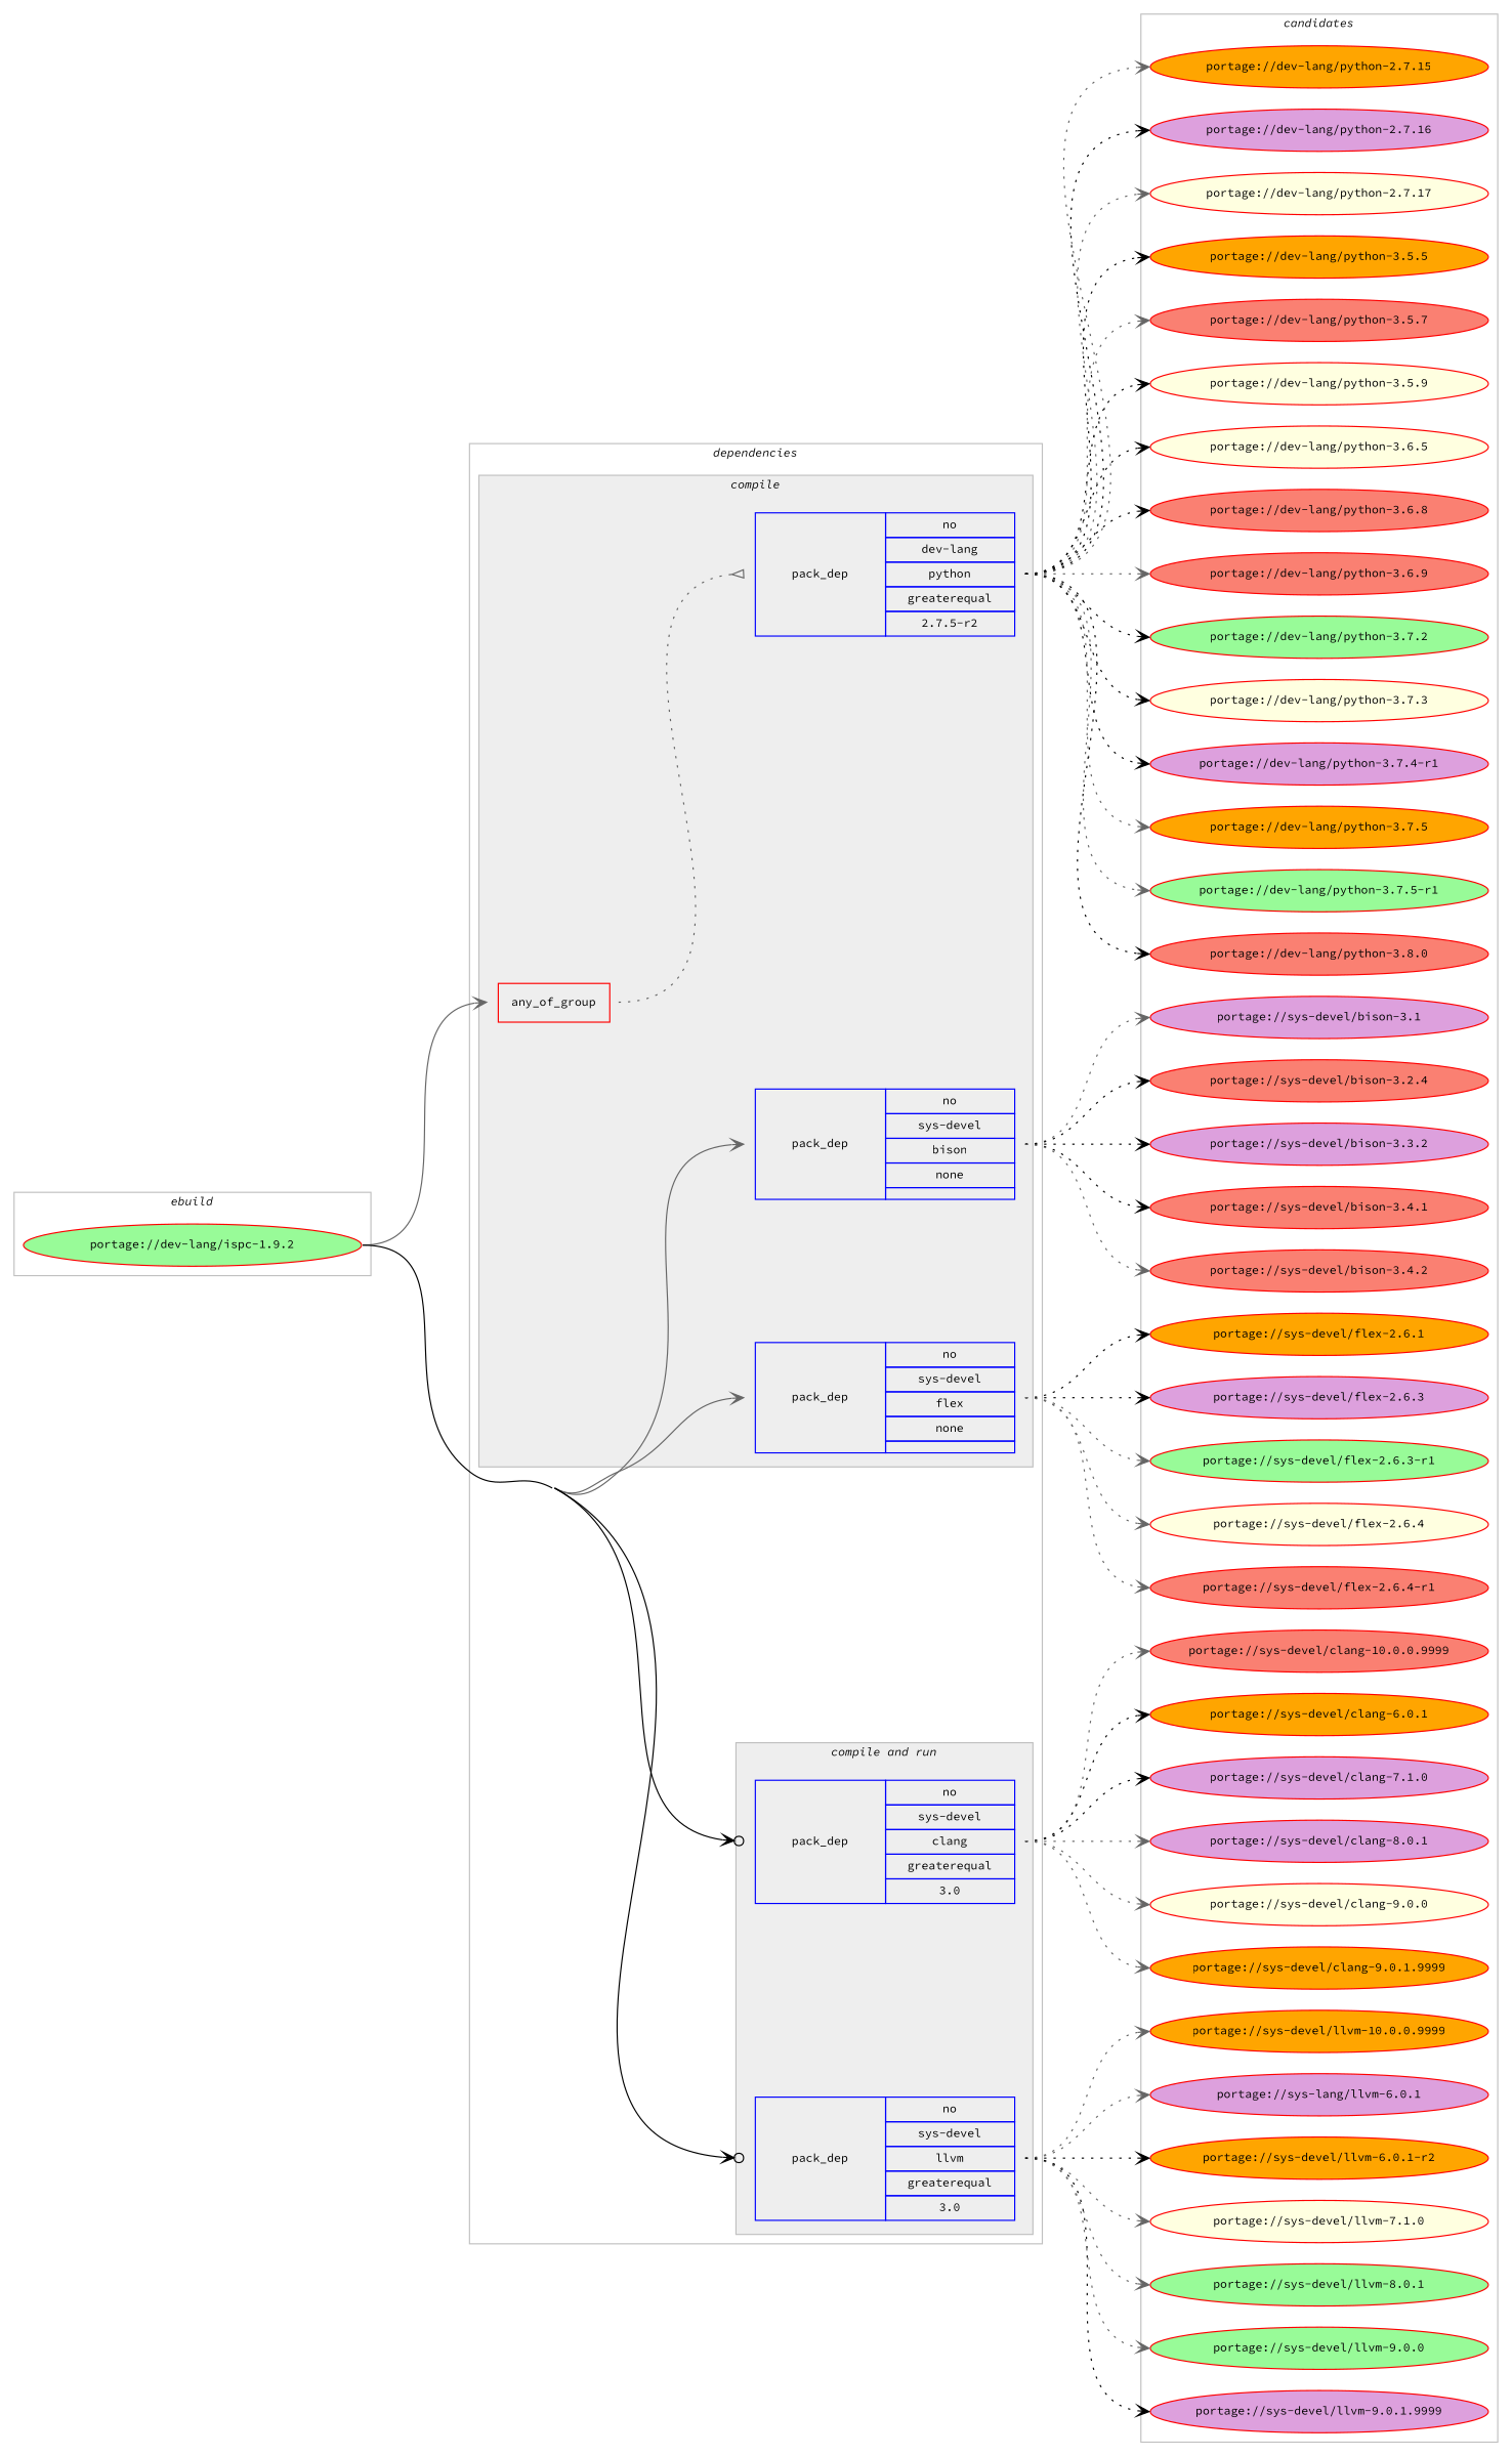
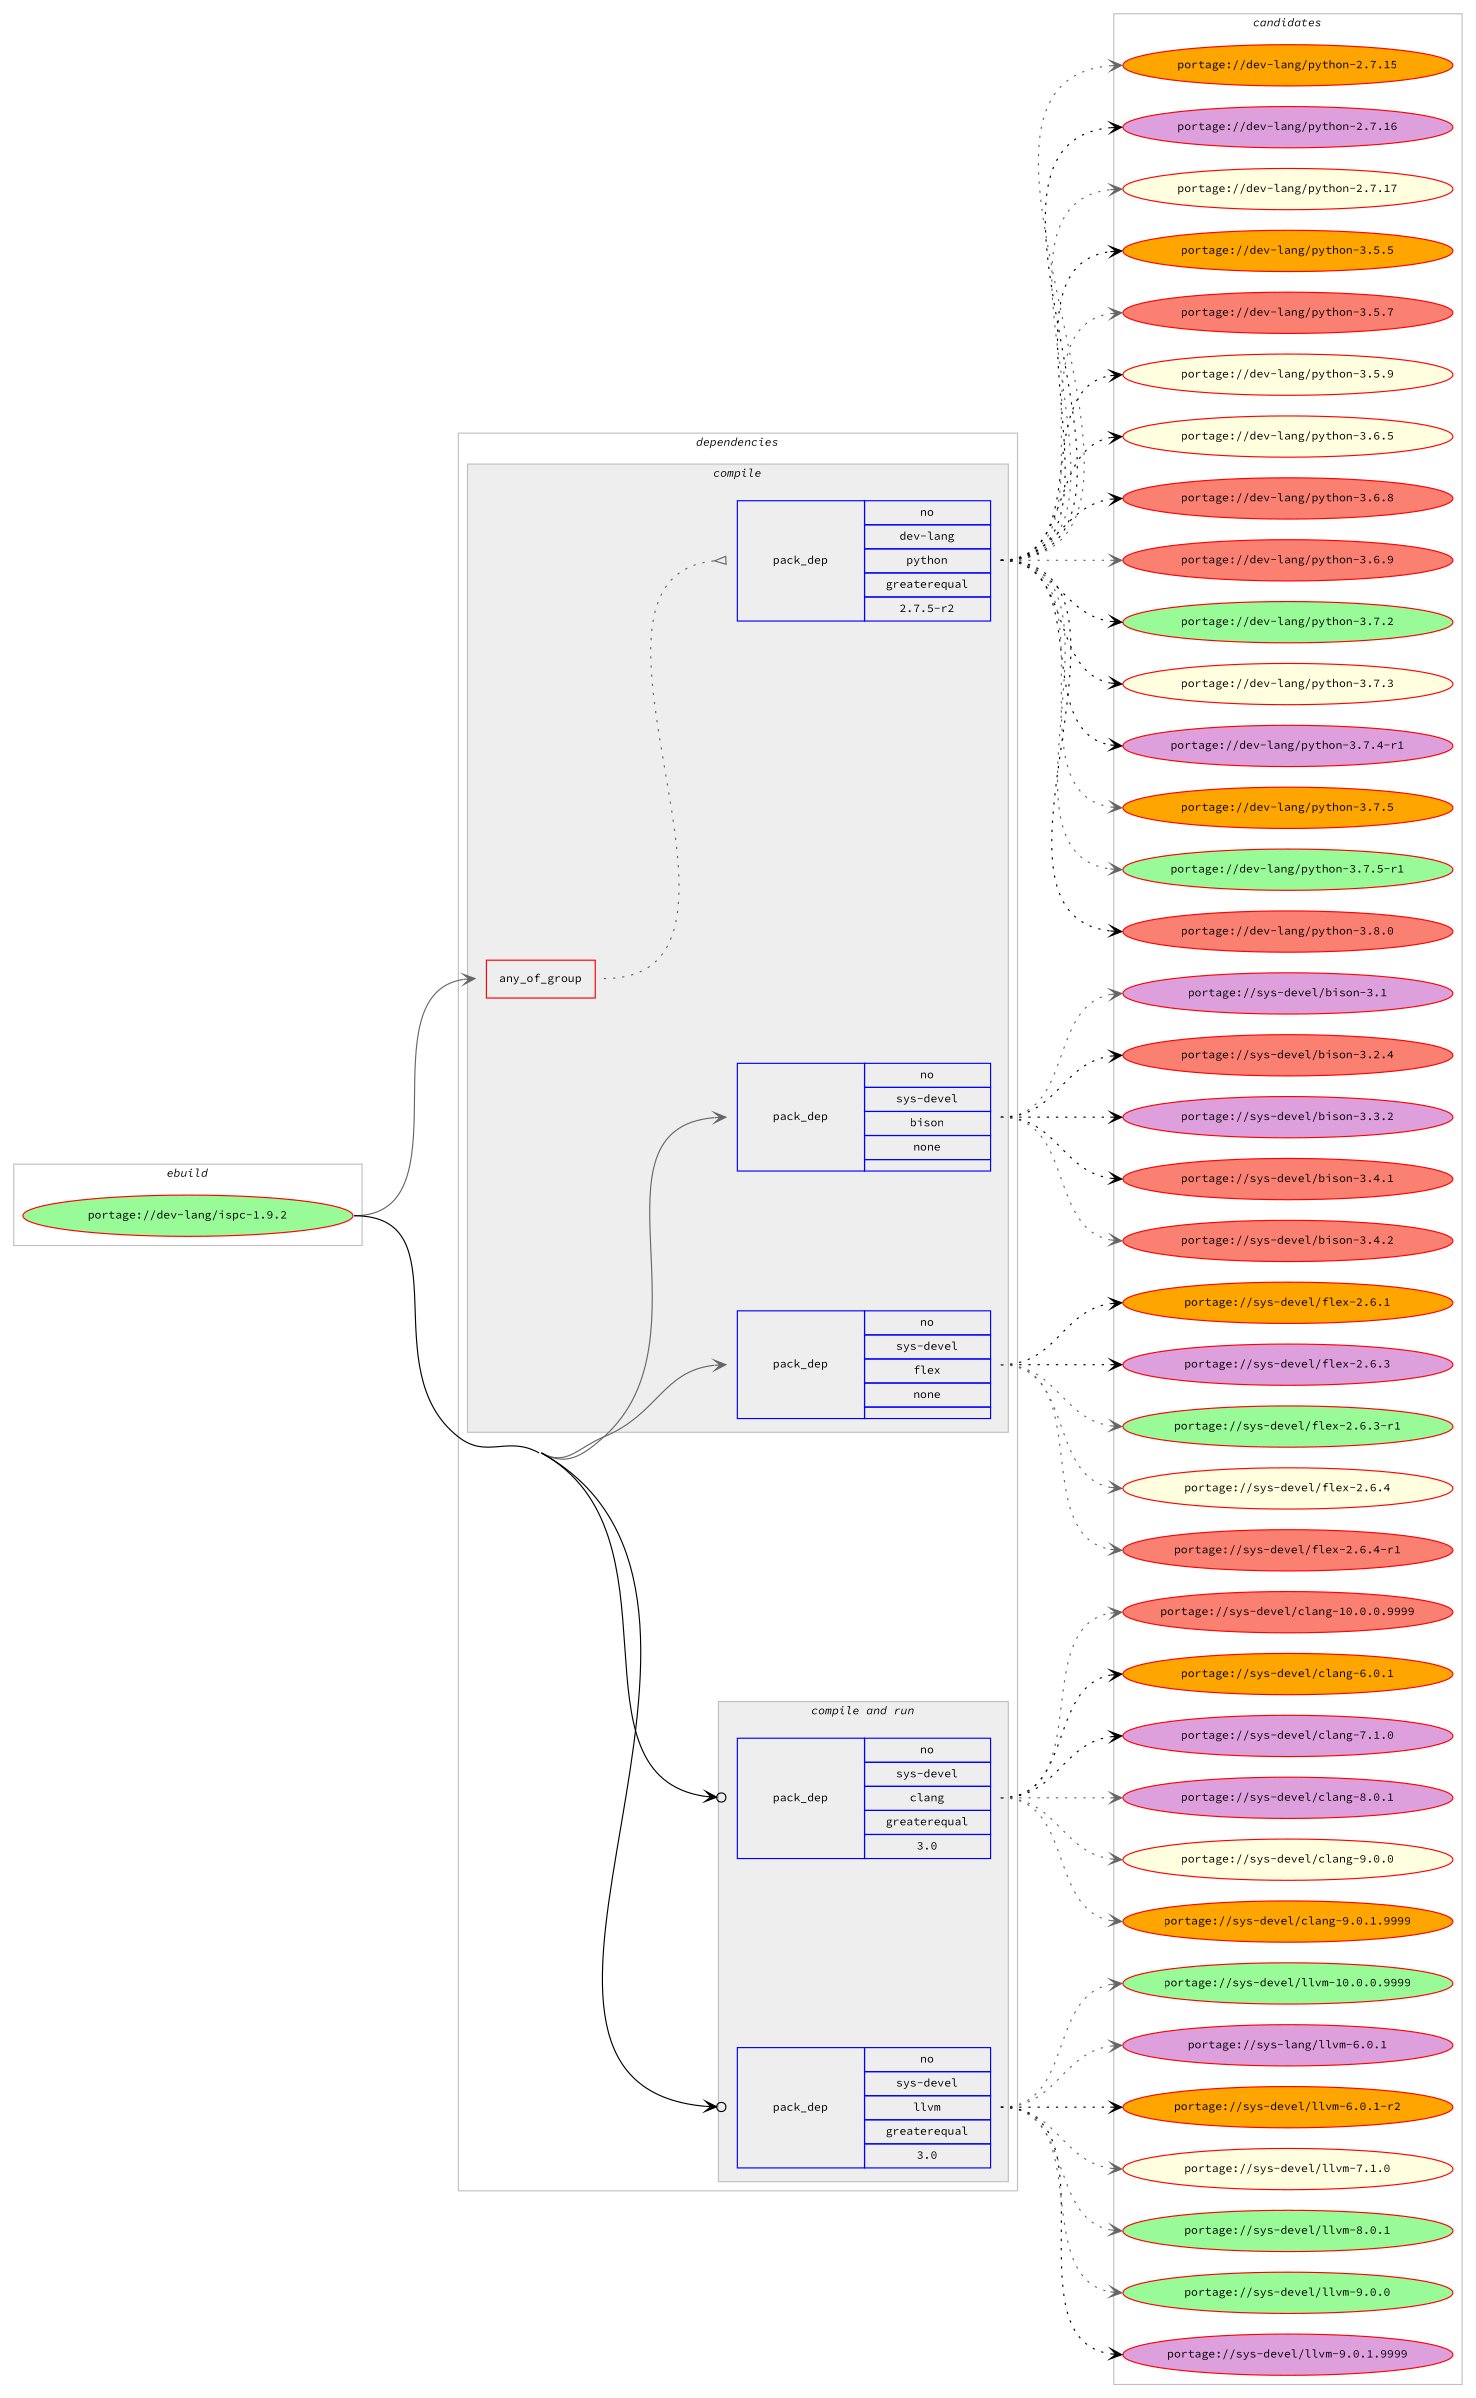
  digraph {
    compound=true
    concentrate=true
    fontname="Source Code Pro"
    fontsize=10
    newrank=true
    rankdir=LR
    ranksep=1.5
    node [color=red fillcolor=plum fontname="Source Code Pro" fontsize=10 style=filled]
    edge [arrowhead=vee color=gray40 fontname="Source Code Pro" headport=w style=dotted tailport=e weight=100]
    n1 [fillcolor=palegreen label="portage://dev-lang/ispc-1.9.2" width=4]
    n2 [color=blue label=<<TABLE BORDER="0" CELLBORDER="1" CELLSPACING="0" CELLPADDING="4" WIDTH="220"><TR><TD ROWSPAN="6" CELLPADDING="30">pack_dep</TD></TR><TR><TD WIDTH="110">no</TD></TR><TR><TD>dev-lang</TD></TR><TR><TD>python</TD></TR><TR><TD>greaterequal</TD></TR><TR><TD>2.7.5-r2</TD></TR></TABLE>> shape=none fillcolor="" style=""]
    n3 [label=<<TABLE BORDER="0" CELLBORDER="1" CELLSPACING="0" CELLPADDING="4"><TR><TD CELLPADDING="10">any_of_group</TD></TR></TABLE>> shape=none fillcolor="" style=""]
    n4 [color=blue label=<<TABLE BORDER="0" CELLBORDER="1" CELLSPACING="0" CELLPADDING="4" WIDTH="220"><TR><TD ROWSPAN="6" CELLPADDING="30">pack_dep</TD></TR><TR><TD WIDTH="110">no</TD></TR><TR><TD>sys-devel</TD></TR><TR><TD>bison</TD></TR><TR><TD>none</TD></TR><TR><TD></TD></TR></TABLE>> shape=none fillcolor="" style=""]
    n5 [color=blue label=<<TABLE BORDER="0" CELLBORDER="1" CELLSPACING="0" CELLPADDING="4" WIDTH="220"><TR><TD ROWSPAN="6" CELLPADDING="30">pack_dep</TD></TR><TR><TD WIDTH="110">no</TD></TR><TR><TD>sys-devel</TD></TR><TR><TD>flex</TD></TR><TR><TD>none</TD></TR><TR><TD></TD></TR></TABLE>> shape=none fillcolor="" style=""]
    n6 [color=blue label=<<TABLE BORDER="0" CELLBORDER="1" CELLSPACING="0" CELLPADDING="4" WIDTH="220"><TR><TD ROWSPAN="6" CELLPADDING="30">pack_dep</TD></TR><TR><TD WIDTH="110">no</TD></TR><TR><TD>sys-devel</TD></TR><TR><TD>clang</TD></TR><TR><TD>greaterequal</TD></TR><TR><TD>3.0</TD></TR></TABLE>> shape=none fillcolor="" style=""]
    n7 [color=blue label=<<TABLE BORDER="0" CELLBORDER="1" CELLSPACING="0" CELLPADDING="4" WIDTH="220"><TR><TD ROWSPAN="6" CELLPADDING="30">pack_dep</TD></TR><TR><TD WIDTH="110">no</TD></TR><TR><TD>sys-devel</TD></TR><TR><TD>llvm</TD></TR><TR><TD>greaterequal</TD></TR><TR><TD>3.0</TD></TR></TABLE>> shape=none fillcolor="" style=""]
    n8 [fillcolor=orange label="portage://dev-lang/python-2.7.15" width=4]
    n9 [label="portage://dev-lang/python-2.7.16" width=4]
    n10 [fillcolor=lightyellow label="portage://dev-lang/python-2.7.17" width=4]
    n11 [fillcolor=orange label="portage://dev-lang/python-3.5.5" width=4]
    n12 [fillcolor=salmon label="portage://dev-lang/python-3.5.7" width=4]
    n13 [fillcolor=lightyellow label="portage://dev-lang/python-3.5.9" width=4]
    n14 [fillcolor=lightyellow label="portage://dev-lang/python-3.6.5" width=4]
    n15 [fillcolor=salmon label="portage://dev-lang/python-3.6.8" width=4]
    n16 [fillcolor=salmon label="portage://dev-lang/python-3.6.9" width=4]
    n17 [fillcolor=palegreen label="portage://dev-lang/python-3.7.2" width=4]
    n18 [fillcolor=lightyellow label="portage://dev-lang/python-3.7.3" width=4]
    n19 [label="portage://dev-lang/python-3.7.4-r1" width=4]
    n20 [fillcolor=orange label="portage://dev-lang/python-3.7.5" width=4]
    n21 [fillcolor=palegreen label="portage://dev-lang/python-3.7.5-r1" width=4]
    n22 [fillcolor=salmon label="portage://dev-lang/python-3.8.0" width=4]
    n23 [label="portage://sys-devel/bison-3.1" width=4]
    n24 [fillcolor=salmon label="portage://sys-devel/bison-3.2.4" width=4]
    n25 [label="portage://sys-devel/bison-3.3.2" width=4]
    n26 [fillcolor=salmon label="portage://sys-devel/bison-3.4.1" width=4]
    n27 [fillcolor=salmon label="portage://sys-devel/bison-3.4.2" width=4]
    n28 [fillcolor=orange label="portage://sys-devel/flex-2.6.1" width=4]
    n29 [label="portage://sys-devel/flex-2.6.3" width=4]
    n30 [fillcolor=palegreen label="portage://sys-devel/flex-2.6.3-r1" width=4]
    n31 [fillcolor=lightyellow label="portage://sys-devel/flex-2.6.4" width=4]
    n32 [fillcolor=salmon label="portage://sys-devel/flex-2.6.4-r1" width=4]
    n33 [fillcolor=salmon label="portage://sys-devel/clang-10.0.0.9999" width=4]
    n34 [fillcolor=orange label="portage://sys-devel/clang-6.0.1" width=4]
    n35 [label="portage://sys-devel/clang-7.1.0" width=4]
    n36 [label="portage://sys-devel/clang-8.0.1" width=4]
    n37 [fillcolor=lightyellow label="portage://sys-devel/clang-9.0.0" width=4]
    n38 [fillcolor=orange label="portage://sys-devel/clang-9.0.1.9999" width=4]
-   n39 [fillcolor=orange label="portage://sys-devel/llvm-10.0.0.9999" width=4]
+   n39 [fillcolor=palegreen label="portage://sys-devel/llvm-10.0.0.9999" width=4]
    n40 [label="portage://sys-lang/llvm-6.0.1" width=4]
    n41 [fillcolor=orange label="portage://sys-devel/llvm-6.0.1-r2" width=4]
    n42 [fillcolor=lightyellow label="portage://sys-devel/llvm-7.1.0" width=4]
    n43 [fillcolor=palegreen label="portage://sys-devel/llvm-8.0.1" width=4]
    n44 [fillcolor=palegreen label="portage://sys-devel/llvm-9.0.0" width=4]
    n45 [label="portage://sys-devel/llvm-9.0.1.9999" width=4]
    subgraph cluster_1 {
      color=gray
      label=<<i>ebuild</i>>
      rank=same
      n1
    }
    subgraph cluster_2 {
      color=gray
      label=<<i>dependencies</i>>
      subgraph cluster_3 {
        color=gray
        fillcolor="#eeeeee"
        label=<<i>compile</i>>
        style=filled
        subgraph sub_4 {
          color=gray
          fillcolor="#eeeeee"
          label=<<i>compile</i>>
          style=filled
          n4
        }
        subgraph sub_5 {
          color=gray
          fillcolor="#eeeeee"
          label=<<i>compile</i>>
          style=filled
          n3
          subgraph sub_6 {
            color=gray
            fillcolor="#eeeeee"
            label=<<i>compile</i>>
            style=filled
            n2
          }
        }
        subgraph sub_7 {
          color=gray
          fillcolor="#eeeeee"
          label=<<i>compile</i>>
          style=filled
          n5
        }
      }
      subgraph cluster_8 {
        color=gray
        fillcolor="#eeeeee"
        label=<<i>compile and run</i>>
        style=filled
        subgraph sub_9 {
          color=gray
          fillcolor="#eeeeee"
          label=<<i>compile and run</i>>
          style=filled
          n6
        }
        subgraph sub_10 {
          color=gray
          fillcolor="#eeeeee"
          label=<<i>compile and run</i>>
          style=filled
          n7
        }
      }
      subgraph cluster_11 {
        color=gray
        fillcolor="#eeeeee"
        label=<<i>run</i>>
        style=filled
      }
    }
    subgraph cluster_12 {
      color=gray
      label=<<i>candidates</i>>
      rank=same
      subgraph sub_13 {
        color=black
        label=<<i>candidates</i>>
        nodesep=1
        rank=same
        n8
        n9
        n10
        n11
        n12
        n13
        n14
        n15
        n16
        n17
        n18
        n19
        n20
        n21
        n22
      }
      subgraph sub_14 {
        color=black
        label=<<i>candidates</i>>
        nodesep=1
        rank=same
        n23
        n24
        n25
        n26
        n27
      }
      subgraph sub_15 {
        color=black
        label=<<i>candidates</i>>
        nodesep=1
        rank=same
        n28
        n29
        n30
        n31
        n32
      }
      subgraph sub_16 {
        color=black
        label=<<i>candidates</i>>
        nodesep=1
        rank=same
        n33
        n34
        n35
        n36
        n37
        n38
      }
      subgraph sub_17 {
        color=black
        label=<<i>candidates</i>>
        nodesep=1
        rank=same
        n39
        n40
        n41
        n42
        n43
        n44
        n45
      }
    }
    n1 -> n3 [style=solid weight=20]
    n1 -> n4 [style=solid weight=20]
    n1 -> n5 [style=solid weight=20]
    n1 -> n6 [arrowhead=odotvee color=black style=solid weight=20]
    n1 -> n7 [arrowhead=odotvee color=black style=solid weight=20]
    n2 -> n8
    n2 -> n9 [color=black]
    n2 -> n10
    n2 -> n11 [color=black]
    n2 -> n12
    n2 -> n13 [color=black]
    n2 -> n14 [color=black]
    n2 -> n15 [color=black]
    n2 -> n16
    n2 -> n17 [color=black]
    n2 -> n18 [color=black]
    n2 -> n19 [color=black]
    n2 -> n20
    n2 -> n21
    n2 -> n22 [color=black]
    n3 -> n2 [arrowhead=oinv weight=20]
    n4 -> n23
    n4 -> n24 [color=black]
    n4 -> n25 [color=black]
    n4 -> n26 [color=black]
    n4 -> n27
    n5 -> n28 [color=black]
    n5 -> n29 [color=black]
    n5 -> n30
    n5 -> n31
    n5 -> n32
    n6 -> n33
    n6 -> n34 [color=black]
    n6 -> n35 [color=black]
    n6 -> n36
    n6 -> n37
    n6 -> n38
    n7 -> n39
    n7 -> n40
    n7 -> n41 [color=black]
    n7 -> n42
    n7 -> n43
    n7 -> n44
    n7 -> n45 [color=black]
  }
